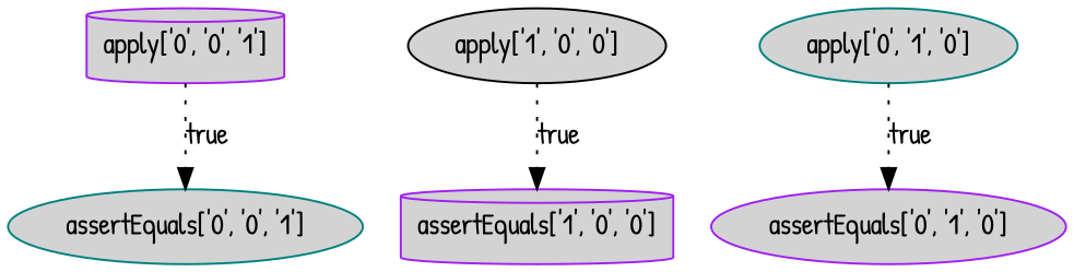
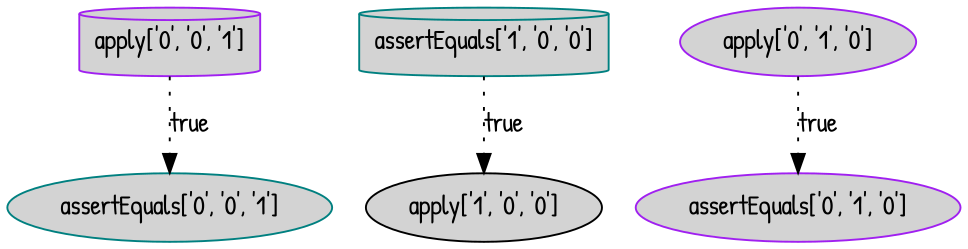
  digraph {
    fontname="Patrick Hand"
    node [color=teal fillcolor=lightgray fontname="Patrick Hand" shape=ellipse style=filled]
    edge [fontname="Patrick Hand" style=dotted]
    n1 [label="assertEquals['0', '0', '1']"]
-   n2 [color=purple label="assertEquals['1', '0', '0']" shape=cylinder]
+   n2 [label="assertEquals['1', '0', '0']" shape=cylinder]
    n3 [color=black label="apply['1', '0', '0']"]
    n4 [color=purple label="apply['0', '0', '1']" shape=cylinder]
    n5 [color=purple label="assertEquals['0', '1', '0']"]
-   n6 [label="apply['0', '1', '0']"]
-   n3 -> n2 [label=true]
+   n6 [color=purple label="apply['0', '1', '0']"]
+   n2 -> n3 [label=true]
    n4 -> n1 [label=true]
    n6 -> n5 [label=true]
  }
